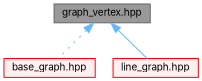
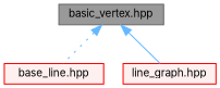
  digraph {
    fontname=Inter
    node [color=red fillcolor="#FFF0F0" fontname=Inter fontsize=10 shape=box style=filled]
    edge [color=steelblue1 dir=back fontname=Inter fontsize=10 labelfontname=Helvetica labelfontsize=10]
-   n1 [color=gray40 fillcolor=grey60 fontcolor=black height=0.2 label="graph_vertex.hpp" width=0.4]
-   n2 [height=0.2 label="base_graph.hpp" width=0.4]
+   n1 [color=gray40 fillcolor=grey60 fontcolor=black height=0.2 label="basic_vertex.hpp" width=0.4]
+   n2 [height=0.2 label="base_line.hpp" width=0.4]
    n3 [height=0.2 label="line_graph.hpp" width=0.4]
    n1 -> n2 [style=dotted]
    n1 -> n3 [style=solid]
  }
